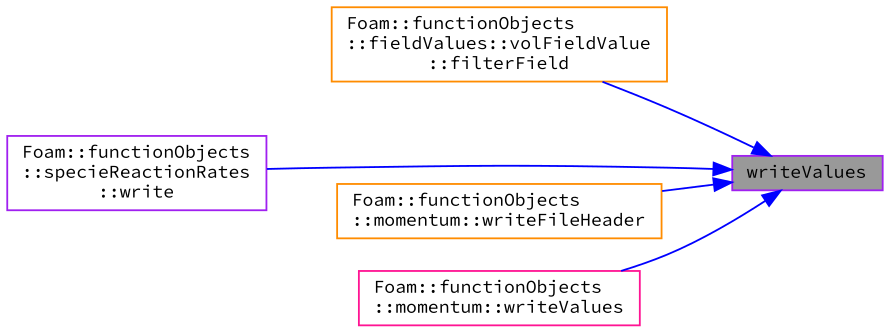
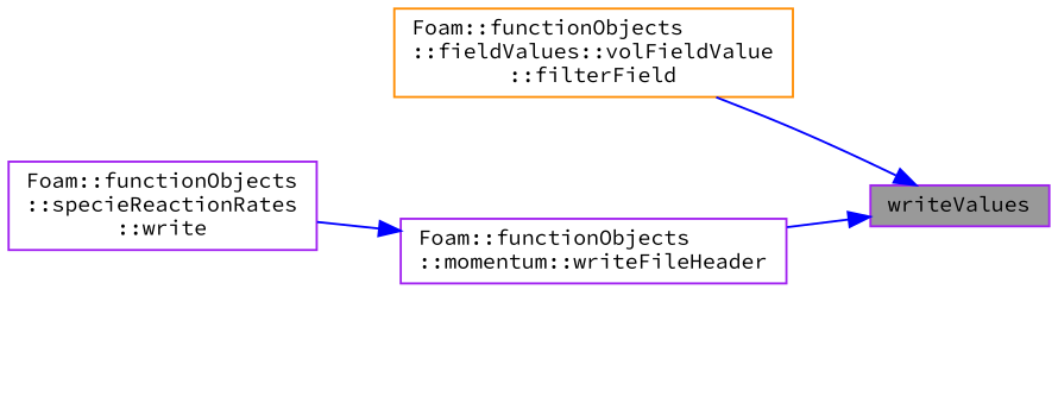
  digraph {
    fontname="Source Code Pro"
    rankdir=RL
    node [color=purple fillcolor=white fontname="Source Code Pro" fontsize=10 shape=box style=filled]
    edge [color=blue dir=back fontname="Source Code Pro" fontsize=10 labelfontname=Helvetica labelfontsize=10 style=solid]
    n1 [fillcolor=grey60 fontcolor=black height=0.2 label=writeValues width=0.4]
    n2 [color=darkorange height=0.2 label="Foam::functionObjects\l::fieldValues::volFieldValue\l::filterField" width=0.4]
    n3 [height=0.2 label="Foam::functionObjects\l::specieReactionRates\l::write" width=0.4]
-   n4 [color=darkorange height=0.2 label="Foam::functionObjects\l::momentum::writeFileHeader" width=0.4]
-   n5 [color=deeppink height=0.2 label="Foam::functionObjects\l::momentum::writeValues" width=0.4]
+   n4 [height=0.2 label="Foam::functionObjects\l::momentum::writeFileHeader" width=0.4]
    n1 -> n2
-   n1 -> n3
+   n4 -> n3
    n1 -> n4
-   n1 -> n5
  }
